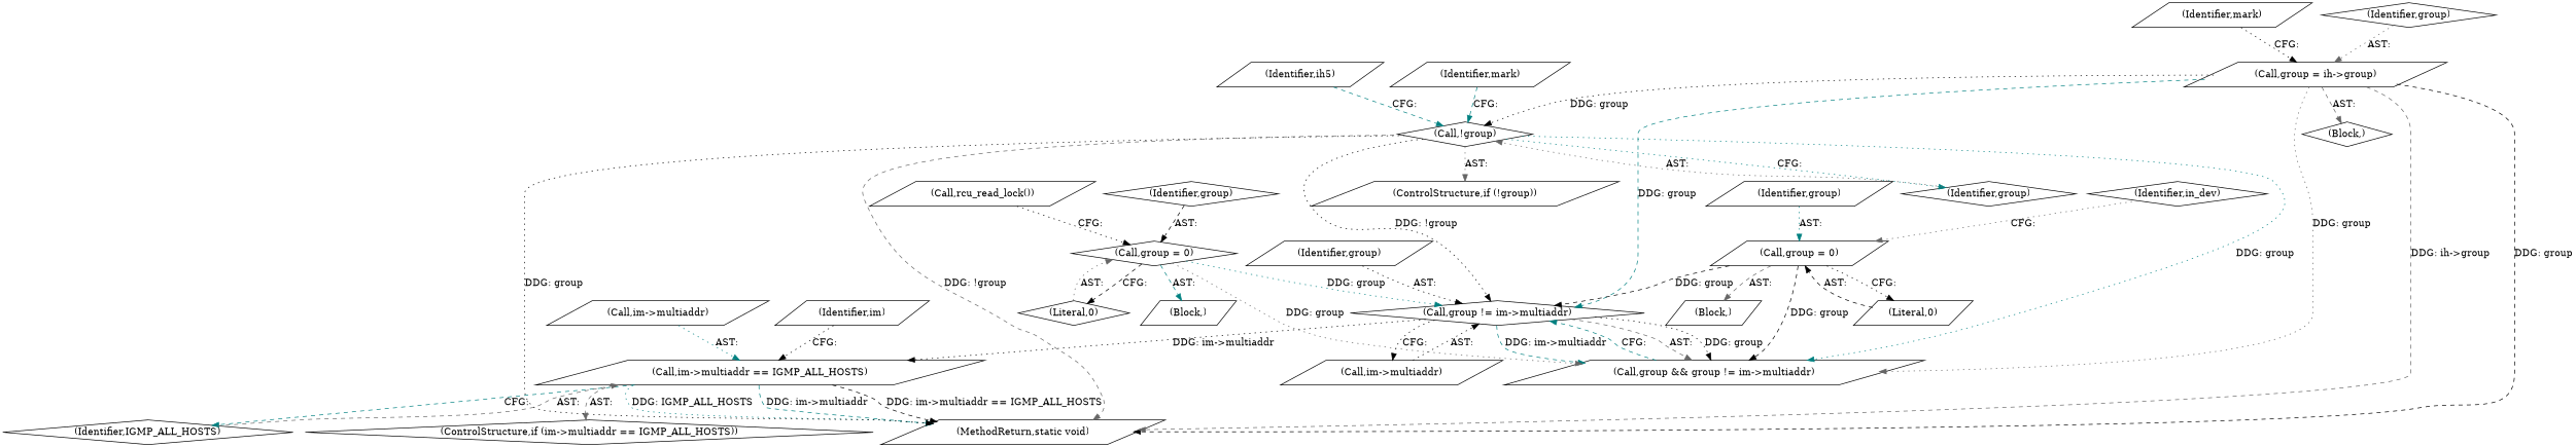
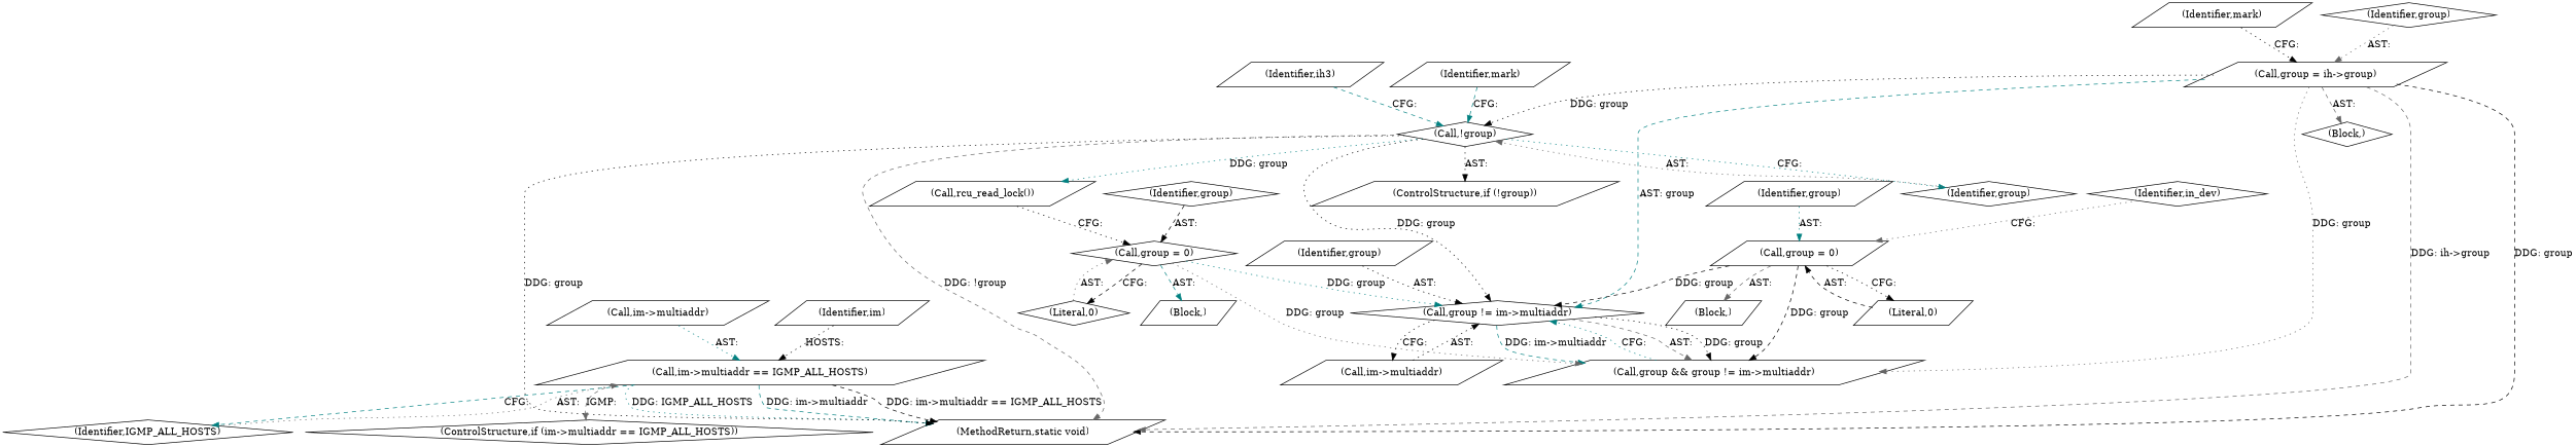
  digraph {
    node [shape=parallelogram]
    edge [color=black style=dotted]
    n1 [label="(Call,im->multiaddr == IGMP_ALL_HOSTS)"]
    n2 [label="(MethodReturn,static void)"]
    n3 [label="(Identifier,IGMP_ALL_HOSTS)" shape=diamond]
    n4 [label="(ControlStructure,if (im->multiaddr == IGMP_ALL_HOSTS))" shape=diamond]
    n5 [label="(Call,group != im->multiaddr)" shape=diamond]
    n6 [label="(Call,group && group != im->multiaddr)"]
    n7 [label="(Call,im->multiaddr)"]
    n8 [label="(Call,group = ih->group)"]
    n9 [label="(Call,!group)" shape=diamond]
    n10 [label="(Block,)" shape=diamond]
    n11 [label="(ControlStructure,if (!group))"]
    n12 [label="(Identifier,group)" shape=diamond]
    n13 [label="(Call,group = 0)" shape=diamond]
    n14 [label="(Block,)"]
    n15 [label="(Literal,0)" shape=diamond]
    n16 [label="(Call,group = 0)"]
    n17 [label="(Literal,0)"]
    n18 [label="(Block,)"]
    n19 [label="(Identifier,group)"]
    n20 [label="(Call,im->multiaddr)"]
    n21 [label="(Identifier,mark)"]
    n22 [label="(Identifier,in_dev)" shape=diamond]
-   n23 [label="(Identifier,ih5)"]
+   n23 [label="(Identifier,ih3)"]
    n24 [label="(Identifier,group)" shape=diamond]
    n25 [label="(Identifier,group)"]
    n26 [label="(Call,rcu_read_lock())"]
    n27 [label="(Identifier,im)"]
    n28 [label="(Identifier,group)" shape=diamond]
    n29 [label="(Identifier,mark)"]
    n1 -> n2 [label="DDG: im->multiaddr == IGMP_ALL_HOSTS" style=dashed]
    n1 -> n2 [color=teal label="DDG: IGMP_ALL_HOSTS"]
    n1 -> n2 [color=teal label="DDG: im->multiaddr" style=dashed]
    n1 -> n3 [color=teal label="CFG: " style=dashed]
-   n1 -> n4 [color=gray40 label="AST: " style=dashed]
-   n3 -> n1 [color=gray40 label="AST: " style=dashed]
-   n5 -> n1 [label="DDG: im->multiaddr"]
+   n1 -> n4 [color=gray40 label="IGMP: " style=dashed]
+   n3 -> n1 [color=gray40 label="AST: "]
    n5 -> n6 [color=gray40 label="AST: " style=dashed]
    n5 -> n6 [label="DDG: group"]
    n5 -> n6 [color=teal label="DDG: im->multiaddr" style=dashed]
    n5 -> n7 [label="CFG: "]
-   n6 -> n5 [color=teal label="CFG: " style=dashed]
+   n6 -> n5 [color=teal label="CFG: "]
    n7 -> n5 [label="AST: "]
    n8 -> n2 [label="DDG: group" style=dashed]
    n8 -> n2 [color=gray40 label="DDG: ih->group" style=dashed]
-   n8 -> n5 [color=teal label="DDG: group" style=dashed]
+   n8 -> n5 [color=teal label="AST: group" style=dashed]
    n8 -> n6 [color=gray40 label="DDG: group"]
    n8 -> n9 [label="DDG: group"]
    n8 -> n10 [color=gray40 label="AST: " style=dashed]
    n9 -> n2 [label="DDG: group"]
    n9 -> n2 [color=gray40 label="DDG: !group" style=dashed]
-   n9 -> n5 [label="DDG: !group"]
-   n9 -> n6 [color=teal label="DDG: group"]
-   n9 -> n11 [color=gray40 label="AST: "]
+   n9 -> n5 [label="DDG: group"]
+   n9 -> n26 [color=teal label="DDG: group"]
+   n9 -> n11 [label="AST: "]
    n9 -> n12 [color=teal label="CFG: "]
    n12 -> n9 [color=gray40 label="AST: "]
    n13 -> n5 [color=teal label="DDG: group"]
    n13 -> n6 [color=gray40 label="DDG: group"]
    n13 -> n14 [color=teal label="AST: " style=dashed]
    n13 -> n15 [label="CFG: " style=dashed]
    n15 -> n13 [color=gray40 label="AST: "]
    n16 -> n5 [label="DDG: group" style=dashed]
    n16 -> n6 [label="DDG: group" style=dashed]
    n16 -> n17 [label="CFG: "]
    n16 -> n18 [color=gray40 label="AST: " style=dashed]
    n17 -> n16 [label="AST: " style=dashed]
    n19 -> n16 [color=teal label="AST: "]
    n20 -> n1 [color=teal label="AST: "]
    n21 -> n8 [label="CFG: "]
    n22 -> n16 [color=gray40 label="CFG: "]
    n23 -> n9 [color=teal label="CFG: " style=dashed]
    n24 -> n8 [color=gray40 label="AST: "]
    n25 -> n5 [label="AST: "]
    n26 -> n13 [label="CFG: "]
-   n27 -> n1 [label="CFG: "]
+   n27 -> n1 [label="HOSTS: "]
    n28 -> n13 [label="AST: " style=dashed]
    n29 -> n9 [color=teal label="CFG: " style=dashed]
  }
